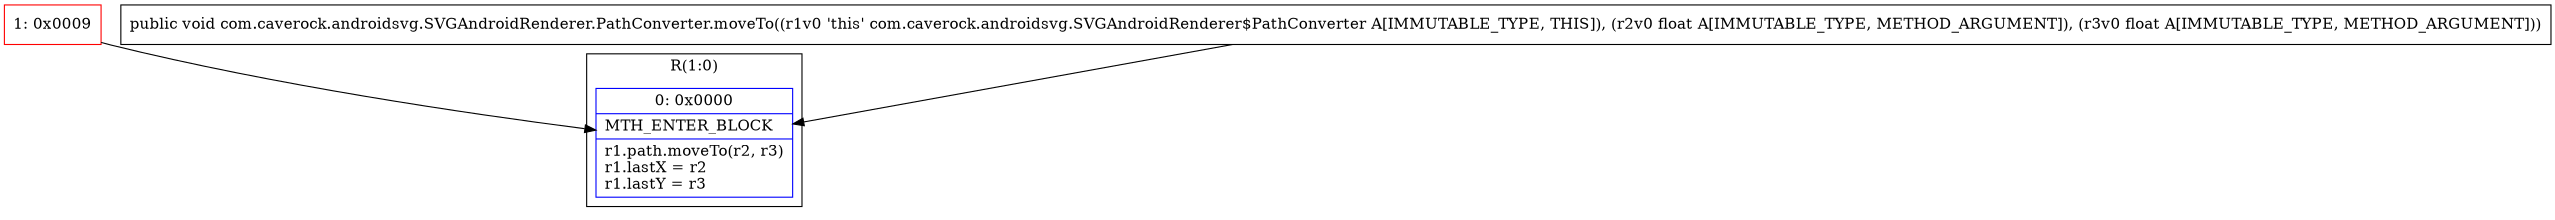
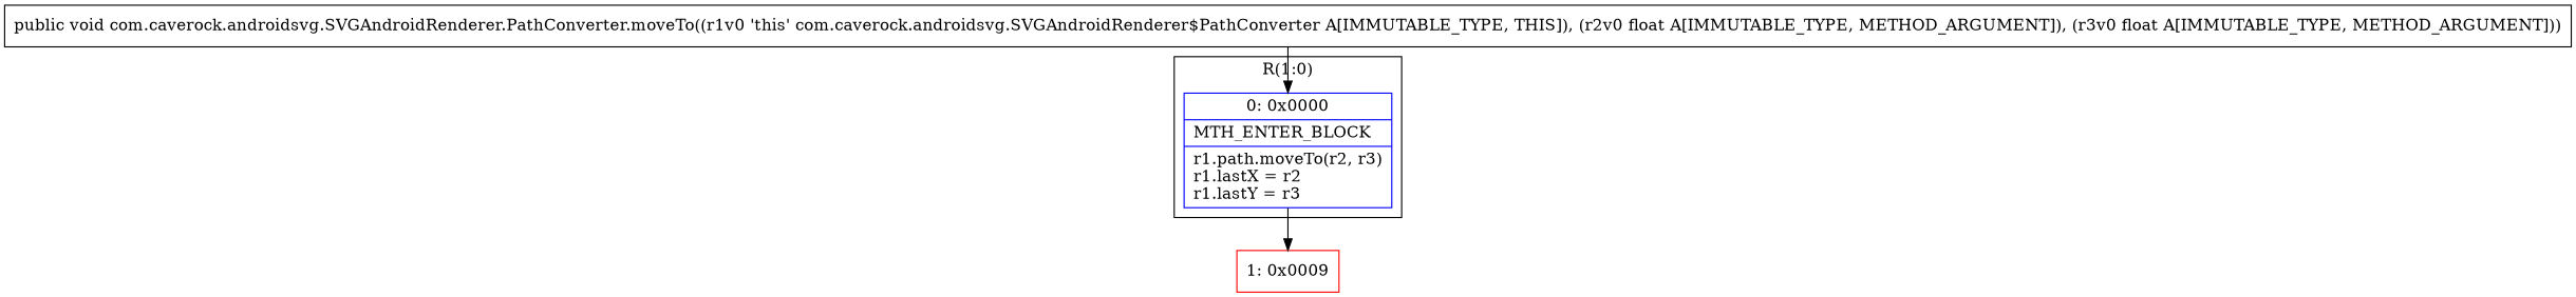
  digraph {
    node [shape=record]
    n1 [color=blue label="{0\:\ 0x0000|MTH_ENTER_BLOCK\l|r1.path.moveTo(r2, r3)\lr1.lastX = r2\lr1.lastY = r3\l}"]
    n2 [color=red label="{1\:\ 0x0009}"]
    n3 [label="{public void com.caverock.androidsvg.SVGAndroidRenderer.PathConverter.moveTo((r1v0 'this' com.caverock.androidsvg.SVGAndroidRenderer$PathConverter A[IMMUTABLE_TYPE, THIS]), (r2v0 float A[IMMUTABLE_TYPE, METHOD_ARGUMENT]), (r3v0 float A[IMMUTABLE_TYPE, METHOD_ARGUMENT])) }"]
    subgraph cluster_1 {
      label="R(1:0)"
      n1
    }
-   n2 -> n1
+   n1 -> n2
    n3 -> n1
  }
